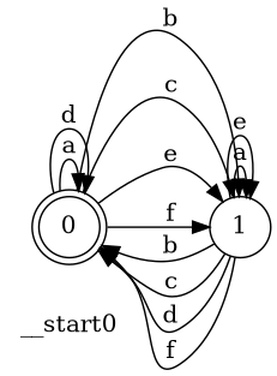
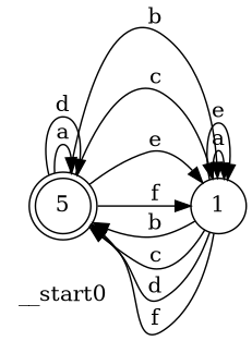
  digraph {
    rankdir=LR
    node [color=black fillcolor=white]
    __start0 [shape=none color="" fillcolor=""]
-   n2 [label=0 shape=doublecircle style="rounded,filled"]
+   n2 [label=5 shape=doublecircle style="rounded,filled"]
    n3 [label=1 shape=circle style=filled]
    n2 -> n2 [label=a]
    n2 -> n2 [label=d]
    n2 -> n3 [label=b]
    n2 -> n3 [label=c]
    n2 -> n3 [label=e]
    n2 -> n3 [label=f]
    n3 -> n2 [label=b]
    n3 -> n2 [label=c]
    n3 -> n2 [label=d]
    n3 -> n2 [label=f]
    n3 -> n3 [label=a]
    n3 -> n3 [label=e]
  }
